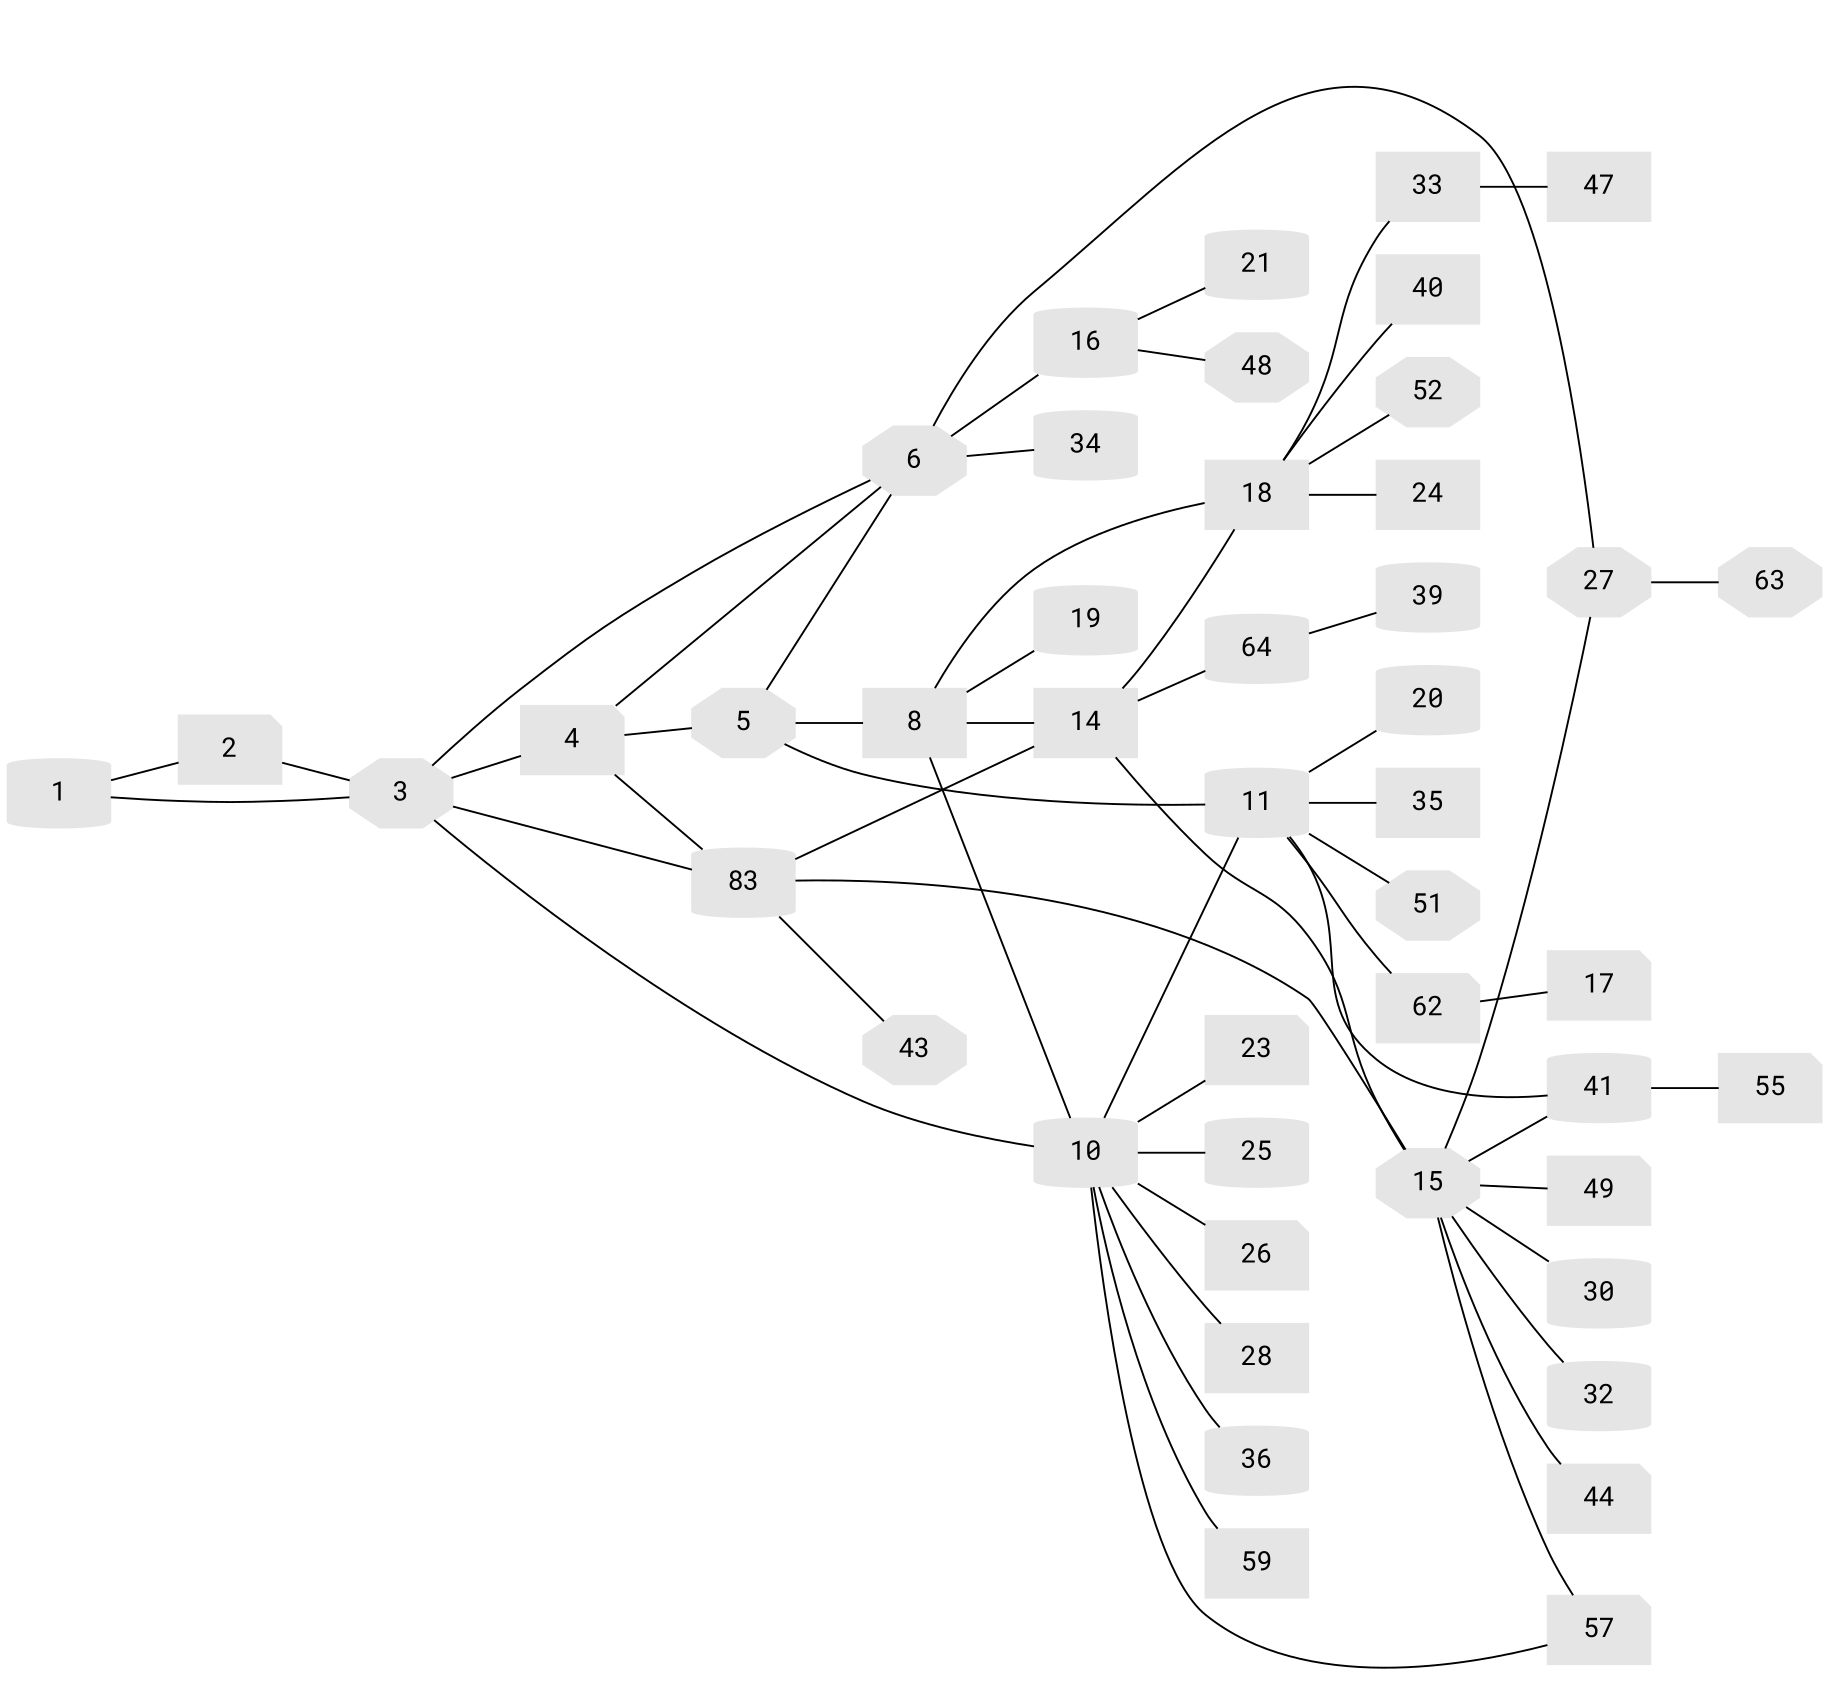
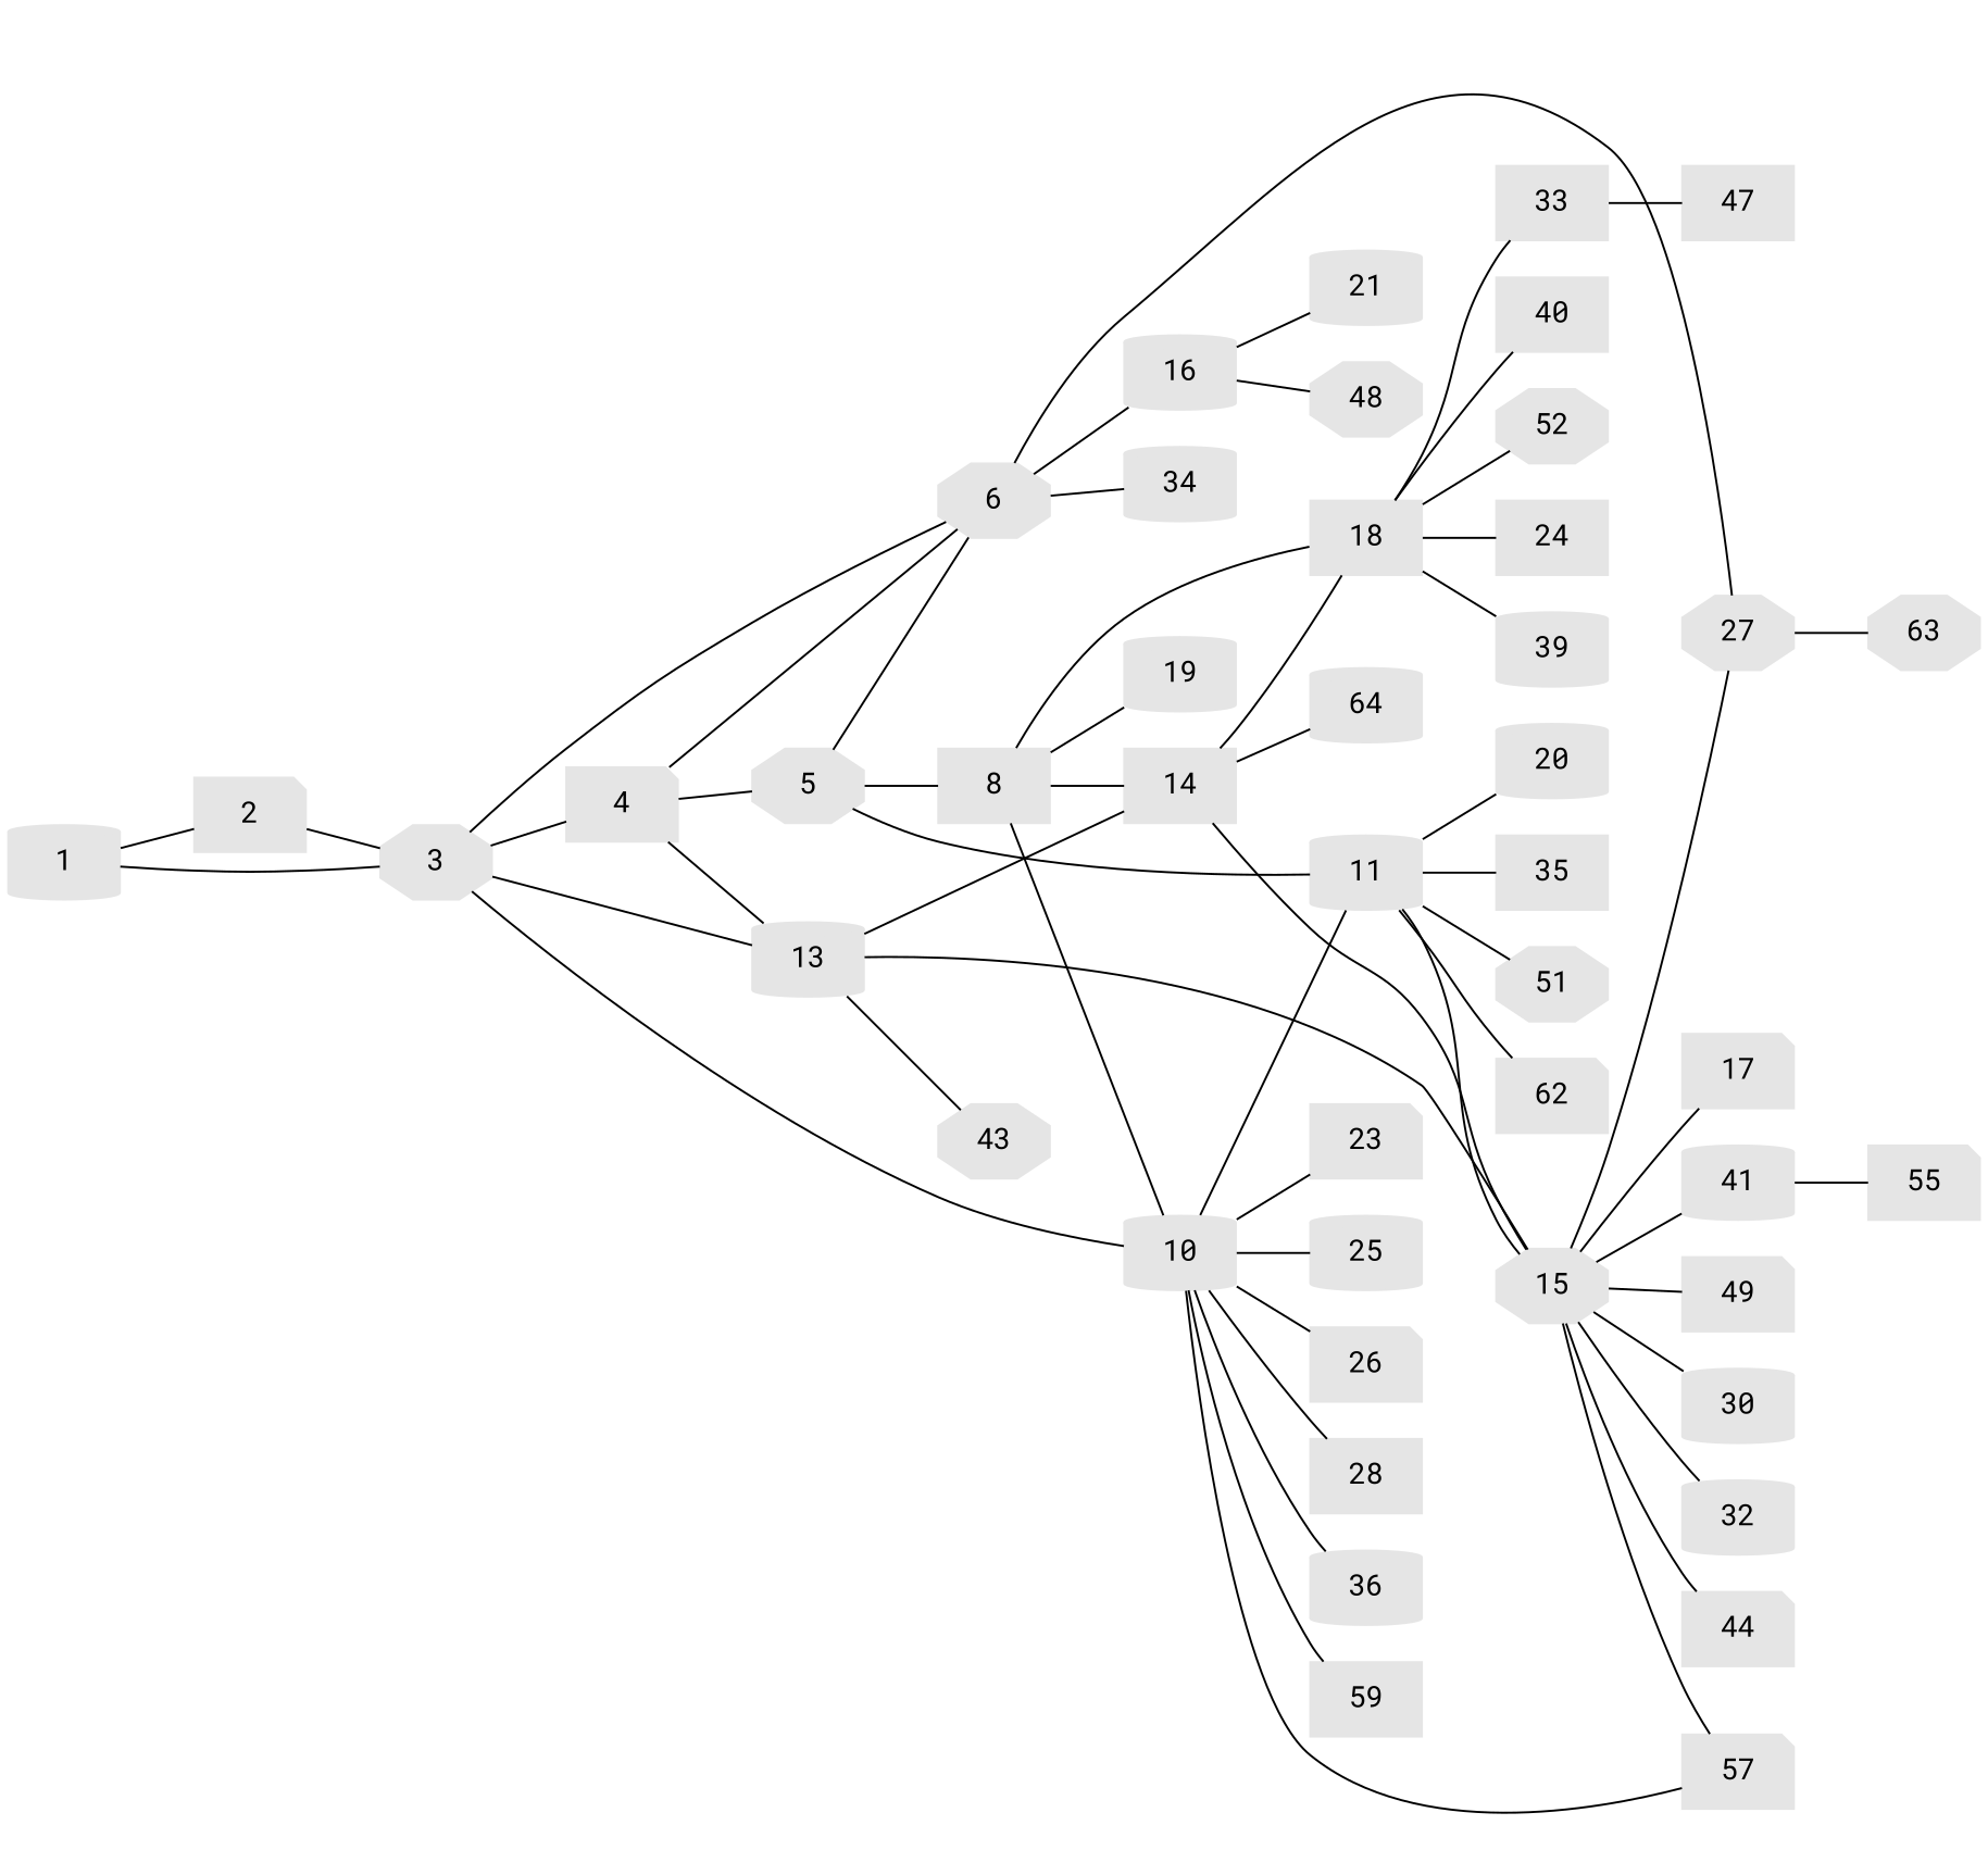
  graph {
    fontname="Roboto Mono"
    rankdir=LR
    node [color=gray90 fontname="Roboto Mono" shape=cylinder style=filled]
    edge [fontname="Roboto Mono"]
    2 [shape=note]
    1
    3 [shape=octagon super="+42"]
    6 [shape=octagon super="+54"]
    10 [super="+12"]
-   13 [super="+38" label=83]
+   13 [super="+38"]
    4 [shape=note super="+58"]
    5 [shape=octagon super="+7"]
    8 [shape=box super="+9"]
    11 [super="+50"]
    16 [super="+29"]
    27 [shape=octagon super="+31"]
    34 [super="+61"]
    23 [shape=note super="+37"]
    25
    26 [shape=note]
    28 [shape=box]
    36
    57 [shape=note]
    59 [shape=box]
    14 [shape=box super="+53"]
    15 [shape=octagon super="+46"]
    43 [shape=octagon]
    18 [shape=box super="+45"]
    19 [super="+22"]
    20
    35 [shape=box]
    51 [shape=octagon]
    62 [shape=note]
    21
    48 [shape=octagon]
    63 [shape=octagon]
    64
    24 [shape=box]
    33 [shape=box]
    39
    40 [shape=box]
    52 [shape=octagon]
    17 [shape=note]
    30
    32
    41 [super="+60"]
    44 [shape=note]
    49 [shape=note]
    55 [shape=note]
    47 [shape=box super="+56"]
    2 -- 3
    1 -- 2
    1 -- 3
    3 -- 6
    3 -- 10
    3 -- 13
    3 -- 4
    6 -- 16
    6 -- 27
    6 -- 34
    10 -- 11 [weight=2]
    10 -- 23
    10 -- 25
    10 -- 26
    10 -- 28
    10 -- 36
    10 -- 57
    10 -- 59
    13 -- 14
    13 -- 15
    13 -- 43
    4 -- 6
    4 -- 13
    4 -- 5
    5 -- 6
    5 -- 8 [weight=2]
    5 -- 11
    8 -- 10
    8 -- 14
    8 -- 18
    8 -- 19
-   11 -- 41
+   11 -- 15
    11 -- 20
    11 -- 35
    11 -- 51
    11 -- 62
    16 -- 21
    16 -- 48
    27 -- 63
    14 -- 15
    14 -- 18
    14 -- 64
    15 -- 27
    15 -- 57
-   62 -- 17
+   15 -- 17
    15 -- 30
    15 -- 32
    15 -- 41
    15 -- 44
    15 -- 49
    18 -- 24
    18 -- 33
-   64 -- 39
+   18 -- 39
    18 -- 40
    18 -- 52
    33 -- 47
    41 -- 55
  }
